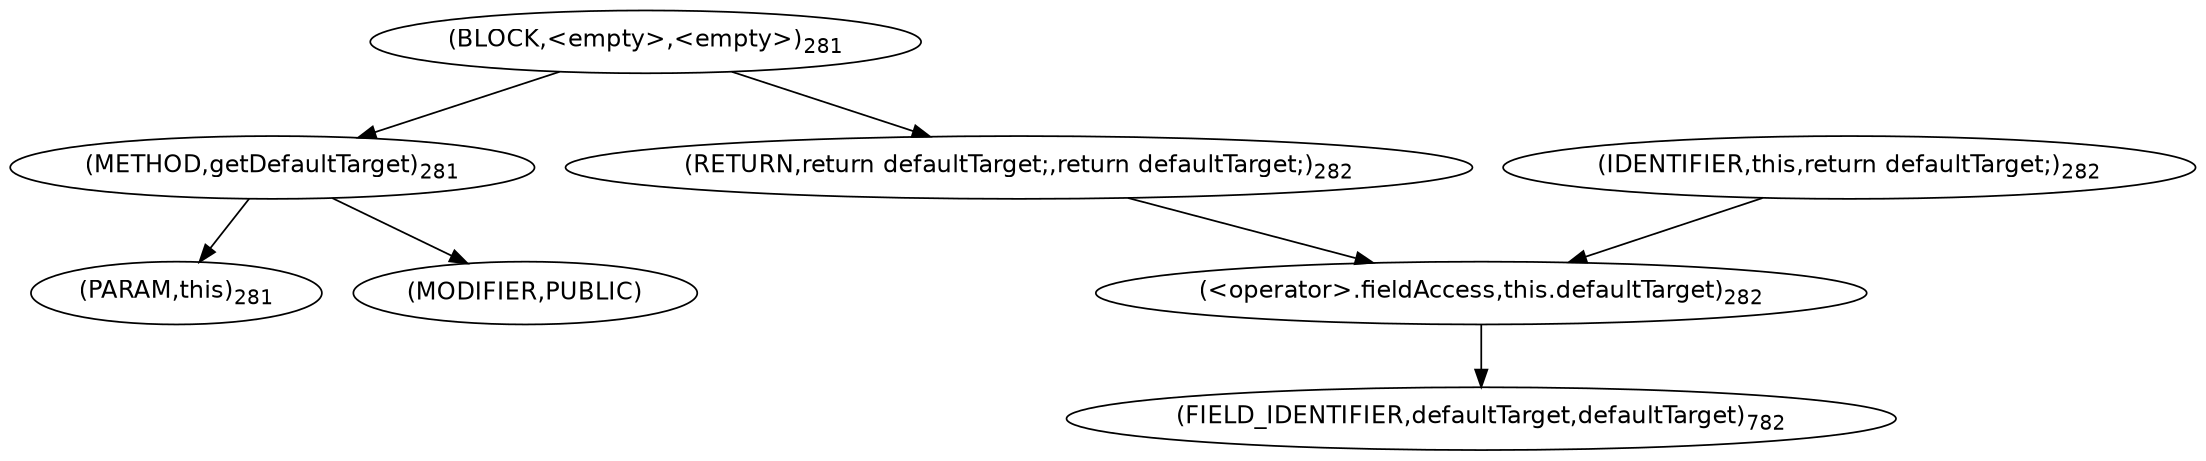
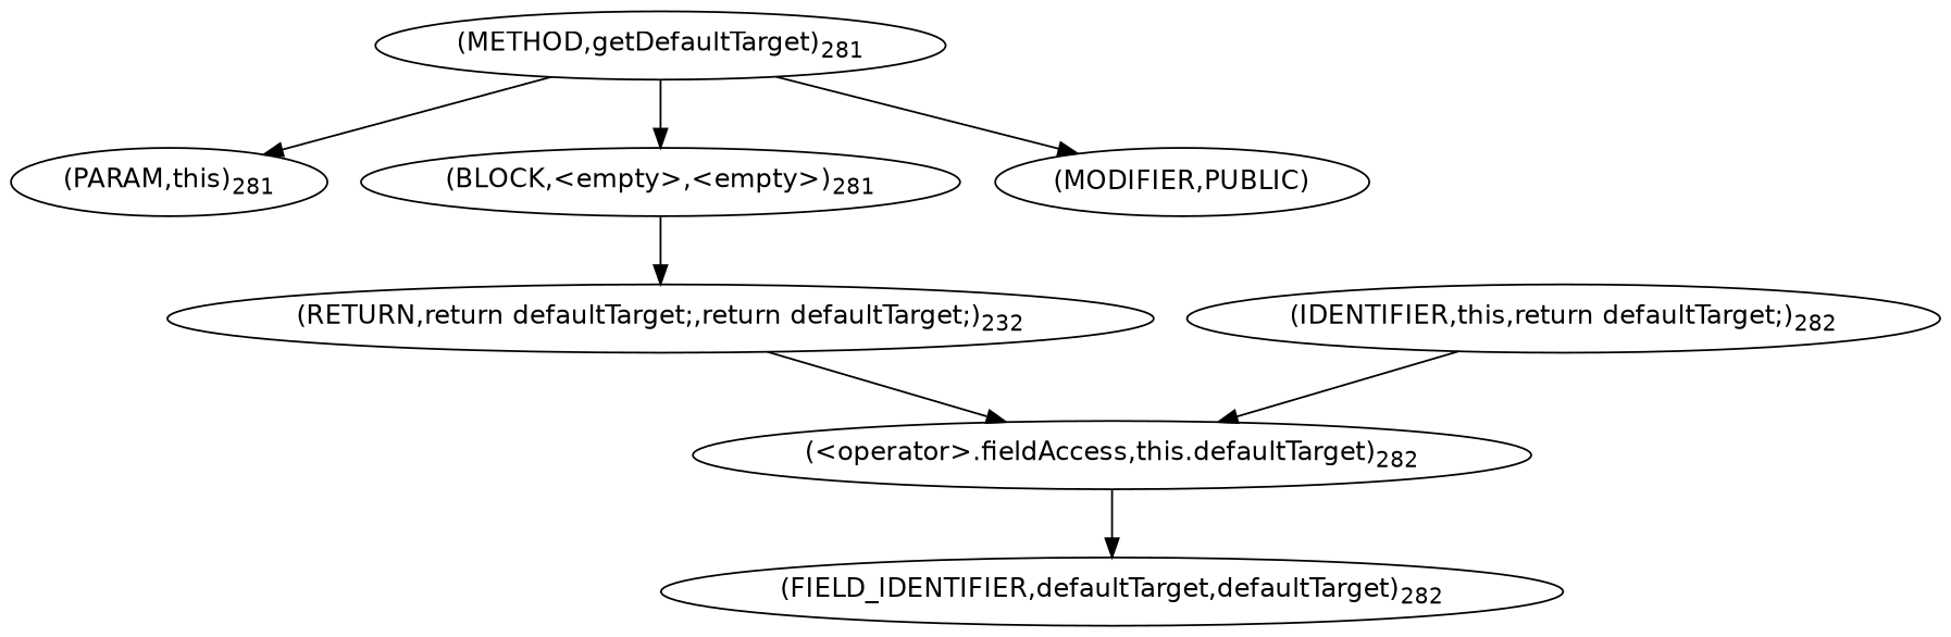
  digraph {
    fontname="DejaVu Sans"
    node [fontname="DejaVu Sans"]
    edge [fontname="DejaVu Sans"]
    n1 [label=<(METHOD,getDefaultTarget)<SUB>281</SUB>>]
    n2 [label=<(PARAM,this)<SUB>281</SUB>>]
    n3 [label=<(BLOCK,&lt;empty&gt;,&lt;empty&gt;)<SUB>281</SUB>>]
    n4 [label=<(MODIFIER,PUBLIC)>]
-   n5 [label=<(RETURN,return defaultTarget;,return defaultTarget;)<SUB>282</SUB>>]
+   n5 [label=<(RETURN,return defaultTarget;,return defaultTarget;)<SUB>232</SUB>>]
    n6 [label=<(&lt;operator&gt;.fieldAccess,this.defaultTarget)<SUB>282</SUB>>]
-   n7 [label=<(FIELD_IDENTIFIER,defaultTarget,defaultTarget)<SUB>782</SUB>>]
+   n7 [label=<(FIELD_IDENTIFIER,defaultTarget,defaultTarget)<SUB>282</SUB>>]
    n8 [label=<(IDENTIFIER,this,return defaultTarget;)<SUB>282</SUB>>]
    n1 -> n2
-   n3 -> n1
+   n1 -> n3
    n1 -> n4
    n3 -> n5
    n5 -> n6
    n6 -> n7
    n8 -> n6
  }
